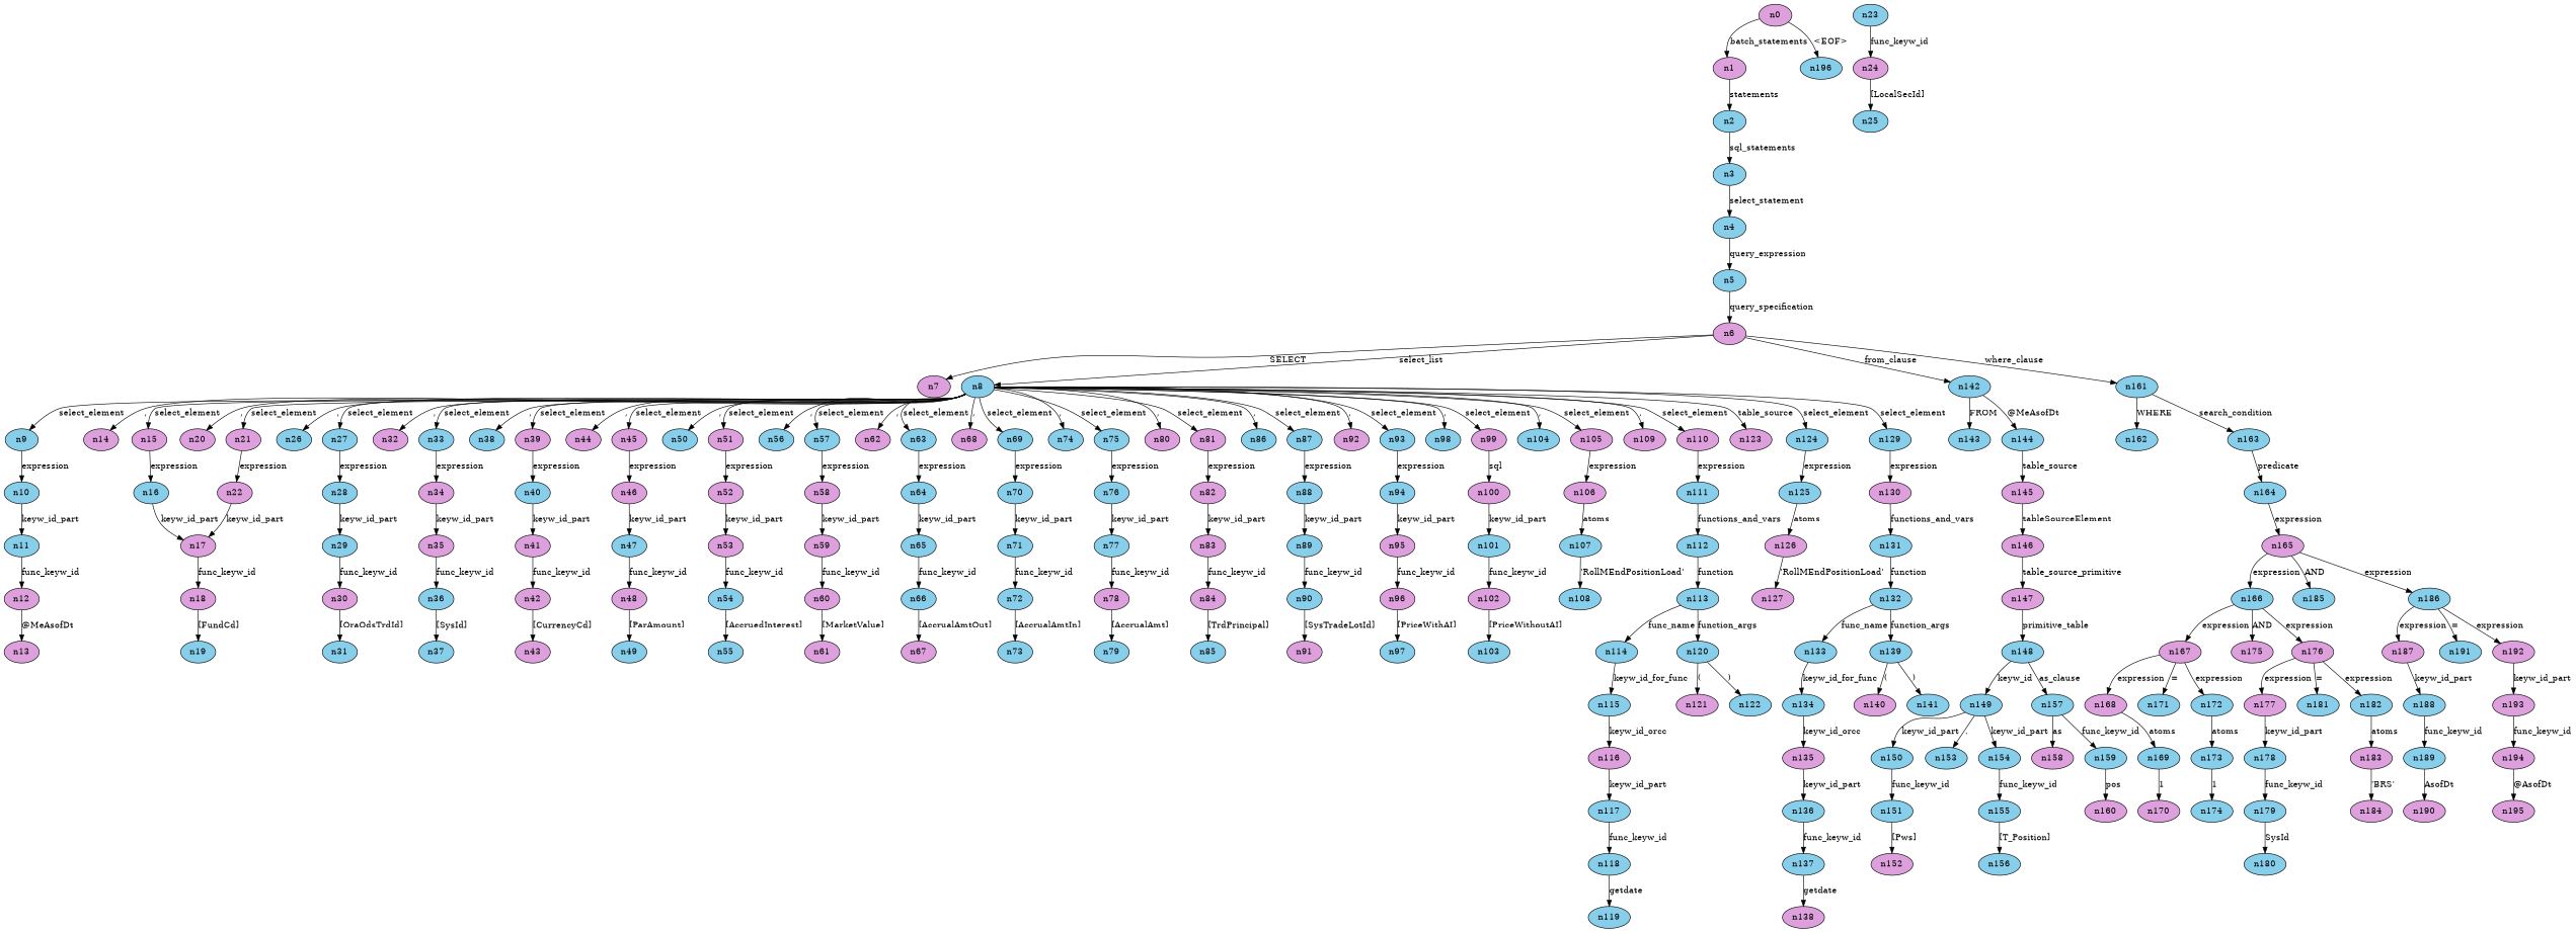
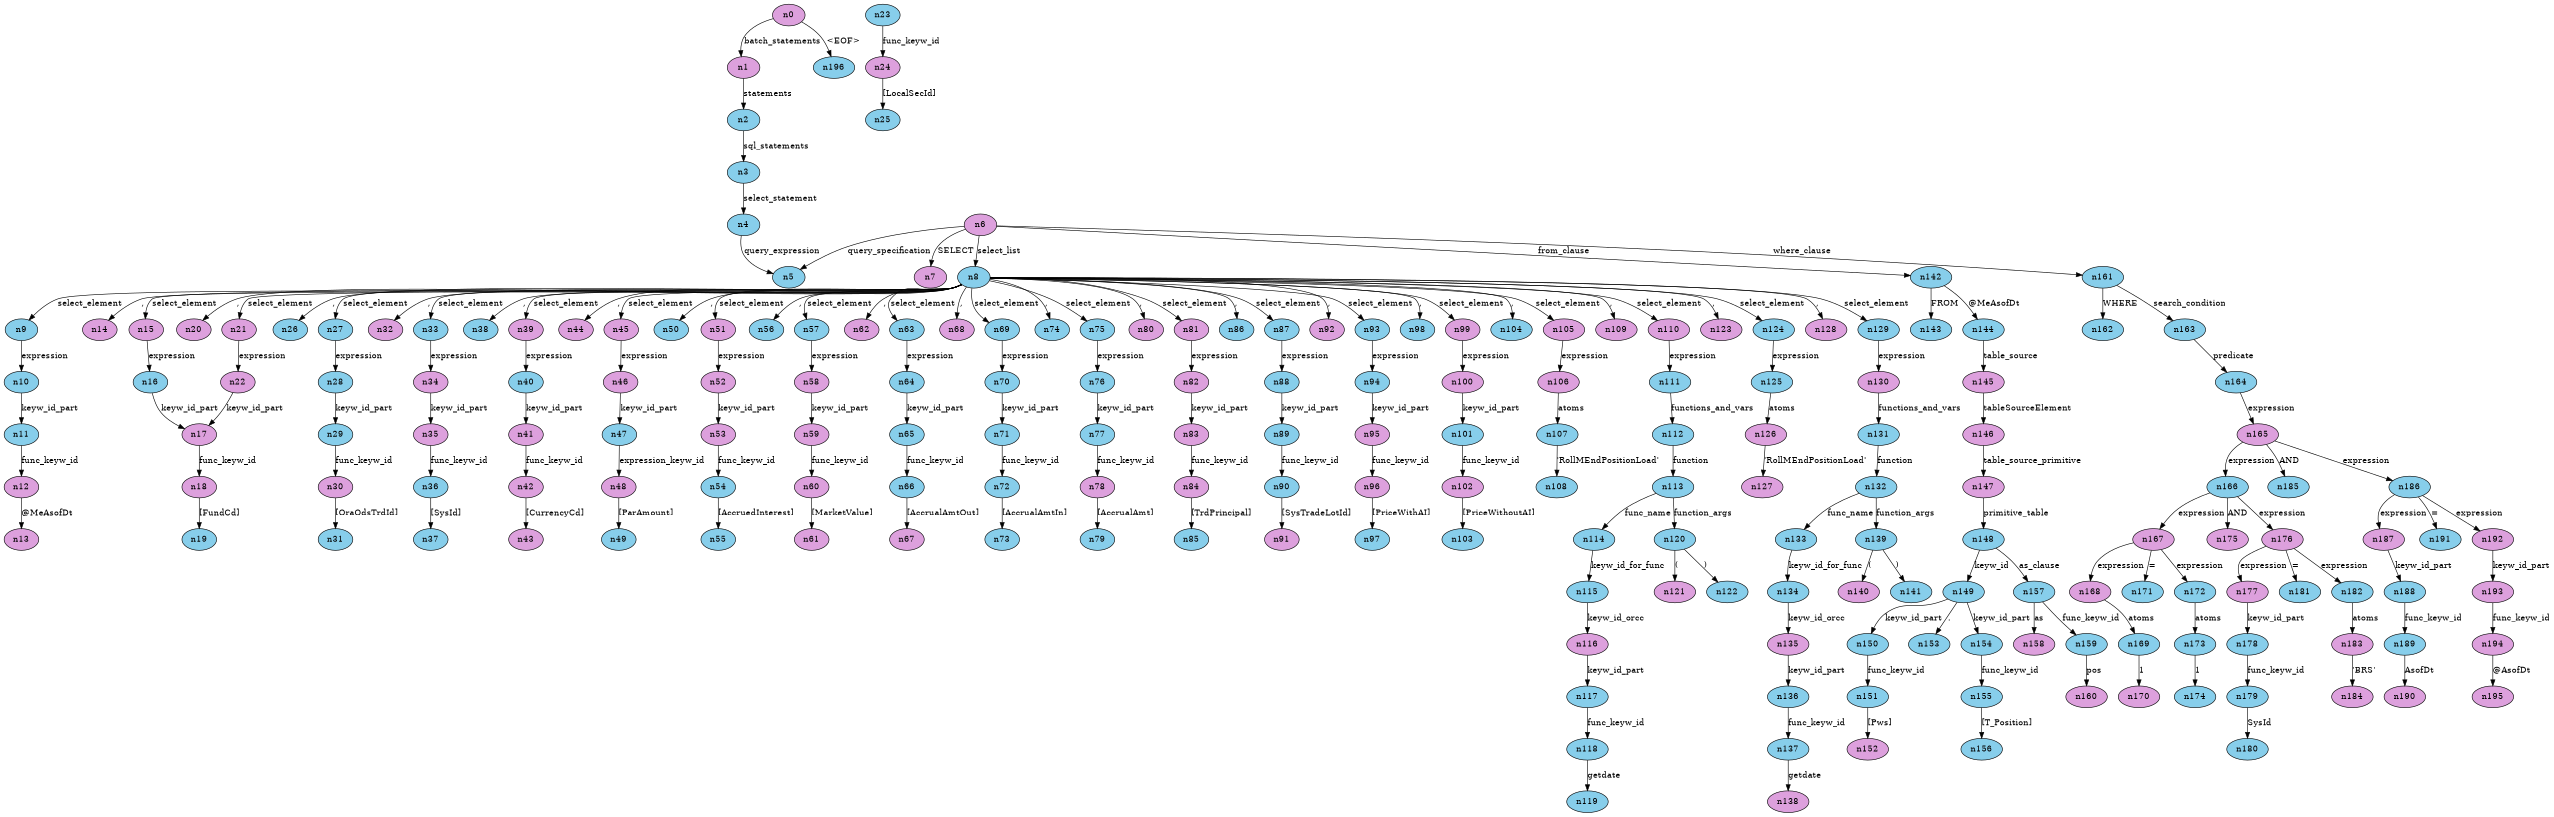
  digraph {
    node [fillcolor=skyblue style=filled]
    n0 [fillcolor=plum]
    n1 [fillcolor=plum]
    n196
    n2
    n3
    n4
    n5
    n6 [fillcolor=plum]
    n7 [fillcolor=plum]
    n8
    n142
    n161
    n9
    n14 [fillcolor=plum]
    n15 [fillcolor=plum]
    n20 [fillcolor=plum]
    n21 [fillcolor=plum]
    n26
    n27
    n32 [fillcolor=plum]
    n33
    n38
    n39 [fillcolor=plum]
    n44 [fillcolor=plum]
    n45 [fillcolor=plum]
    n50
    n51 [fillcolor=plum]
    n56
    n57
    n62 [fillcolor=plum]
    n63
    n68 [fillcolor=plum]
    n69
    n74
    n75
    n80 [fillcolor=plum]
    n81 [fillcolor=plum]
    n86
    n87
    n92 [fillcolor=plum]
    n93
    n98
    n99 [fillcolor=plum]
    n104
    n105 [fillcolor=plum]
    n109 [fillcolor=plum]
    n110 [fillcolor=plum]
    n123 [fillcolor=plum]
    n124
+   n128 [fillcolor=plum]
    n129
    n143
    n144
    n162
    n163
    n10
    n16
    n22 [fillcolor=plum]
    n28
    n34 [fillcolor=plum]
    n40
    n46 [fillcolor=plum]
    n52 [fillcolor=plum]
    n58 [fillcolor=plum]
    n64
    n70
    n76
    n82 [fillcolor=plum]
    n88
    n94
    n100 [fillcolor=plum]
    n106 [fillcolor=plum]
    n111
    n125
    n130 [fillcolor=plum]
    n11
    n12 [fillcolor=plum]
    n13 [fillcolor=plum]
    n17 [fillcolor=plum]
    n18 [fillcolor=plum]
    n19
    n24 [fillcolor=plum]
    n23
    n25
    n29
    n30 [fillcolor=plum]
    n31
    n35 [fillcolor=plum]
    n36
    n37
    n41 [fillcolor=plum]
    n42 [fillcolor=plum]
    n43 [fillcolor=plum]
    n47
    n48 [fillcolor=plum]
    n49
    n53 [fillcolor=plum]
    n54
    n55
    n59 [fillcolor=plum]
    n60 [fillcolor=plum]
    n61 [fillcolor=plum]
    n65
    n66
    n67 [fillcolor=plum]
    n71
    n72
    n73
    n77
    n78 [fillcolor=plum]
    n79
    n83 [fillcolor=plum]
    n84 [fillcolor=plum]
    n85
    n89
    n90
    n91 [fillcolor=plum]
    n95 [fillcolor=plum]
    n96 [fillcolor=plum]
    n97
    n101
    n102 [fillcolor=plum]
    n103
    n107
    n108
    n112
    n113
    n114
    n120
    n115
    n121 [fillcolor=plum]
    n122
    n116 [fillcolor=plum]
    n117
    n118
    n119
    n126 [fillcolor=plum]
    n127 [fillcolor=plum]
    n131
    n132
    n133
    n139
    n134
    n140 [fillcolor=plum]
    n141
    n135 [fillcolor=plum]
    n136
    n137
    n138 [fillcolor=plum]
    n145 [fillcolor=plum]
    n146 [fillcolor=plum]
    n147 [fillcolor=plum]
    n148
    n149
    n157
    n150
    n153
    n154
    n158 [fillcolor=plum]
    n159
    n151
    n155
    n152 [fillcolor=plum]
    n156
    n160 [fillcolor=plum]
    n164
    n165 [fillcolor=plum]
    n166
    n185
    n186
    n167 [fillcolor=plum]
    n175 [fillcolor=plum]
    n176 [fillcolor=plum]
    n187 [fillcolor=plum]
    n191
    n192 [fillcolor=plum]
    n168 [fillcolor=plum]
    n171
    n172
    n177 [fillcolor=plum]
    n181
    n182
    n169
    n173
    n170 [fillcolor=plum]
    n174
    n178
    n183 [fillcolor=plum]
    n179
    n180
    n184 [fillcolor=plum]
    n188
    n193 [fillcolor=plum]
    n189
    n190 [fillcolor=plum]
    n194 [fillcolor=plum]
    n195 [fillcolor=plum]
    n0 -> n1 [label=batch_statements]
    n0 -> n196 [label="<EOF>"]
    n1 -> n2 [label=statements]
    n2 -> n3 [label=sql_statements]
    n3 -> n4 [label=select_statement]
    n4 -> n5 [label=query_expression]
-   n5 -> n6 [label=query_specification]
+   n6 -> n5 [label=query_specification]
    n6 -> n7 [label=SELECT]
    n6 -> n8 [label=select_list]
    n6 -> n142 [label=from_clause]
    n6 -> n161 [label=where_clause]
    n8 -> n9 [label=select_element]
    n8 -> n14 [label=","]
    n8 -> n15 [label=select_element]
    n8 -> n20 [label=","]
    n8 -> n21 [label=select_element]
    n8 -> n26 [label=","]
    n8 -> n27 [label=select_element]
    n8 -> n32 [label=","]
    n8 -> n33 [label=select_element]
    n8 -> n38 [label=","]
    n8 -> n39 [label=select_element]
    n8 -> n44 [label=","]
    n8 -> n45 [label=select_element]
    n8 -> n50 [label=","]
    n8 -> n51 [label=select_element]
    n8 -> n56 [label=","]
    n8 -> n57 [label=select_element]
    n8 -> n62 [label=","]
    n8 -> n63 [label=select_element]
    n8 -> n68 [label=","]
    n8 -> n69 [label=select_element]
    n8 -> n74 [label=","]
    n8 -> n75 [label=select_element]
    n8 -> n80 [label=","]
    n8 -> n81 [label=select_element]
    n8 -> n86 [label=","]
    n8 -> n87 [label=select_element]
    n8 -> n92 [label=","]
    n8 -> n93 [label=select_element]
    n8 -> n98 [label=","]
    n8 -> n99 [label=select_element]
    n8 -> n104 [label=","]
    n8 -> n105 [label=select_element]
    n8 -> n109 [label=","]
    n8 -> n110 [label=select_element]
-   n8 -> n123 [label=table_source]
+   n8 -> n123 [label=","]
    n8 -> n124 [label=select_element]
+   n8 -> n128 [label=","]
    n8 -> n129 [label=select_element]
    n142 -> n143 [label=FROM]
    n142 -> n144 [label="@MeAsofDt"]
    n161 -> n162 [label=WHERE]
    n161 -> n163 [label=search_condition]
    n9 -> n10 [label=expression]
    n15 -> n16 [label=expression]
    n21 -> n22 [label=expression]
    n27 -> n28 [label=expression]
    n33 -> n34 [label=expression]
    n39 -> n40 [label=expression]
    n45 -> n46 [label=expression]
    n51 -> n52 [label=expression]
    n57 -> n58 [label=expression]
    n63 -> n64 [label=expression]
    n69 -> n70 [label=expression]
    n75 -> n76 [label=expression]
    n81 -> n82 [label=expression]
    n87 -> n88 [label=expression]
    n93 -> n94 [label=expression]
-   n99 -> n100 [label=sql]
+   n99 -> n100 [label=expression]
    n105 -> n106 [label=expression]
    n110 -> n111 [label=expression]
    n124 -> n125 [label=expression]
    n129 -> n130 [label=expression]
    n144 -> n145 [label=table_source]
    n163 -> n164 [label=predicate]
    n10 -> n11 [label=keyw_id_part]
    n16 -> n17 [label=keyw_id_part]
    n22 -> n17 [label=keyw_id_part]
    n28 -> n29 [label=keyw_id_part]
    n34 -> n35 [label=keyw_id_part]
    n40 -> n41 [label=keyw_id_part]
    n46 -> n47 [label=keyw_id_part]
    n52 -> n53 [label=keyw_id_part]
    n58 -> n59 [label=keyw_id_part]
    n64 -> n65 [label=keyw_id_part]
    n70 -> n71 [label=keyw_id_part]
    n76 -> n77 [label=keyw_id_part]
    n82 -> n83 [label=keyw_id_part]
    n88 -> n89 [label=keyw_id_part]
    n94 -> n95 [label=keyw_id_part]
    n100 -> n101 [label=keyw_id_part]
    n106 -> n107 [label=atoms]
    n111 -> n112 [label=functions_and_vars]
    n125 -> n126 [label=atoms]
    n130 -> n131 [label=functions_and_vars]
    n11 -> n12 [label=func_keyw_id]
    n12 -> n13 [label="@MeAsofDt"]
    n17 -> n18 [label=func_keyw_id]
    n18 -> n19 [label="[FundCd]"]
    n24 -> n25 [label="[LocalSecId]"]
    n23 -> n24 [label=func_keyw_id]
    n29 -> n30 [label=func_keyw_id]
    n30 -> n31 [label="[OraOdsTrdId]"]
    n35 -> n36 [label=func_keyw_id]
    n36 -> n37 [label="[SysId]"]
    n41 -> n42 [label=func_keyw_id]
    n42 -> n43 [label="[CurrencyCd]"]
-   n47 -> n48 [label=func_keyw_id]
+   n47 -> n48 [label=expression_keyw_id]
    n48 -> n49 [label="[ParAmount]"]
    n53 -> n54 [label=func_keyw_id]
    n54 -> n55 [label="[AccruedInterest]"]
    n59 -> n60 [label=func_keyw_id]
    n60 -> n61 [label="[MarketValue]"]
    n65 -> n66 [label=func_keyw_id]
    n66 -> n67 [label="[AccrualAmtOut]"]
    n71 -> n72 [label=func_keyw_id]
    n72 -> n73 [label="[AccrualAmtIn]"]
    n77 -> n78 [label=func_keyw_id]
    n78 -> n79 [label="[AccrualAmt]"]
    n83 -> n84 [label=func_keyw_id]
    n84 -> n85 [label="[TrdPrincipal]"]
    n89 -> n90 [label=func_keyw_id]
    n90 -> n91 [label="[SysTradeLotId]"]
    n95 -> n96 [label=func_keyw_id]
    n96 -> n97 [label="[PriceWithAI]"]
    n101 -> n102 [label=func_keyw_id]
    n102 -> n103 [label="[PriceWithoutAI]"]
    n107 -> n108 [label="'RollMEndPositionLoad'"]
    n112 -> n113 [label=function]
    n113 -> n114 [label=func_name]
    n113 -> n120 [label=function_args]
    n114 -> n115 [label=keyw_id_for_func]
    n120 -> n121 [label="("]
    n120 -> n122 [label=")"]
    n115 -> n116 [label=keyw_id_orcc]
    n116 -> n117 [label=keyw_id_part]
    n117 -> n118 [label=func_keyw_id]
    n118 -> n119 [label=getdate]
    n126 -> n127 [label="'RollMEndPositionLoad'"]
    n131 -> n132 [label=function]
    n132 -> n133 [label=func_name]
    n132 -> n139 [label=function_args]
    n133 -> n134 [label=keyw_id_for_func]
    n139 -> n140 [label="("]
    n139 -> n141 [label=")"]
    n134 -> n135 [label=keyw_id_orcc]
    n135 -> n136 [label=keyw_id_part]
    n136 -> n137 [label=func_keyw_id]
    n137 -> n138 [label=getdate]
    n145 -> n146 [label=tableSourceElement]
    n146 -> n147 [label=table_source_primitive]
    n147 -> n148 [label=primitive_table]
    n148 -> n149 [label=keyw_id]
    n148 -> n157 [label=as_clause]
    n149 -> n150 [label=keyw_id_part]
    n149 -> n153 [label="."]
    n149 -> n154 [label=keyw_id_part]
    n157 -> n158 [label=as]
    n157 -> n159 [label=func_keyw_id]
    n150 -> n151 [label=func_keyw_id]
    n154 -> n155 [label=func_keyw_id]
    n159 -> n160 [label=pos]
    n151 -> n152 [label="[Pws]"]
    n155 -> n156 [label="[T_Position]"]
    n164 -> n165 [label=expression]
    n165 -> n166 [label=expression]
    n165 -> n185 [label=AND]
    n165 -> n186 [label=expression]
    n166 -> n167 [label=expression]
    n166 -> n175 [label=AND]
    n166 -> n176 [label=expression]
    n186 -> n187 [label=expression]
    n186 -> n191 [label="="]
    n186 -> n192 [label=expression]
    n167 -> n168 [label=expression]
    n167 -> n171 [label="="]
    n167 -> n172 [label=expression]
    n176 -> n177 [label=expression]
    n176 -> n181 [label="="]
    n176 -> n182 [label=expression]
    n187 -> n188 [label=keyw_id_part]
    n192 -> n193 [label=keyw_id_part]
    n168 -> n169 [label=atoms]
    n172 -> n173 [label=atoms]
    n177 -> n178 [label=keyw_id_part]
    n182 -> n183 [label=atoms]
    n169 -> n170 [label=1]
    n173 -> n174 [label=1]
    n178 -> n179 [label=func_keyw_id]
    n183 -> n184 [label="'BRS'"]
    n179 -> n180 [label=SysId]
    n188 -> n189 [label=func_keyw_id]
    n193 -> n194 [label=func_keyw_id]
    n189 -> n190 [label=AsofDt]
    n194 -> n195 [label="@AsofDt"]
  }
